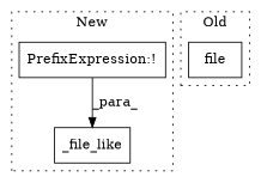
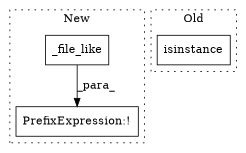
  digraph {
    node [a=32 l="11,1" shape=box]
    n1 [label=_file_like s="1113,1129"]
    n2 [a=38 l=1 label="PrefixExpression:!" s=1112]
-   n3 [label=file s="1087,1110"]
+   n3 [label=isinstance s="1087,1110"]
    subgraph cluster_1 {
      label=New
      style=dotted
      n1
      n2
    }
    subgraph cluster_2 {
      label=Old
      style=dotted
      n3
    }
-   n2 -> n1 [label=_para_]
+   n1 -> n2 [label=_para_]
  }
